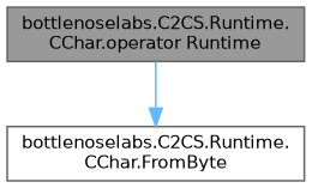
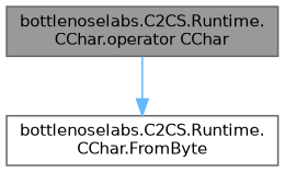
  digraph {
    rankdir=TB
    node [fontname=Helvetica fontsize=10 shape=box style=filled]
-   n1 [color=gray40 fillcolor=grey60 fontcolor=black height=0.2 label="bottlenoselabs.C2CS.Runtime.\lCChar.operator Runtime" width=0.4]
+   n1 [color=gray40 fillcolor=grey60 fontcolor=black height=0.2 label="bottlenoselabs.C2CS.Runtime.\lCChar.operator CChar" width=0.4]
    n2 [color=grey40 fillcolor=white height=0.2 label="bottlenoselabs.C2CS.Runtime.\lCChar.FromByte" width=0.4]
    n1 -> n2 [color=steelblue1 fontname=Helvetica fontsize=10 labelfontname=Helvetica labelfontsize=10 style=solid]
  }
